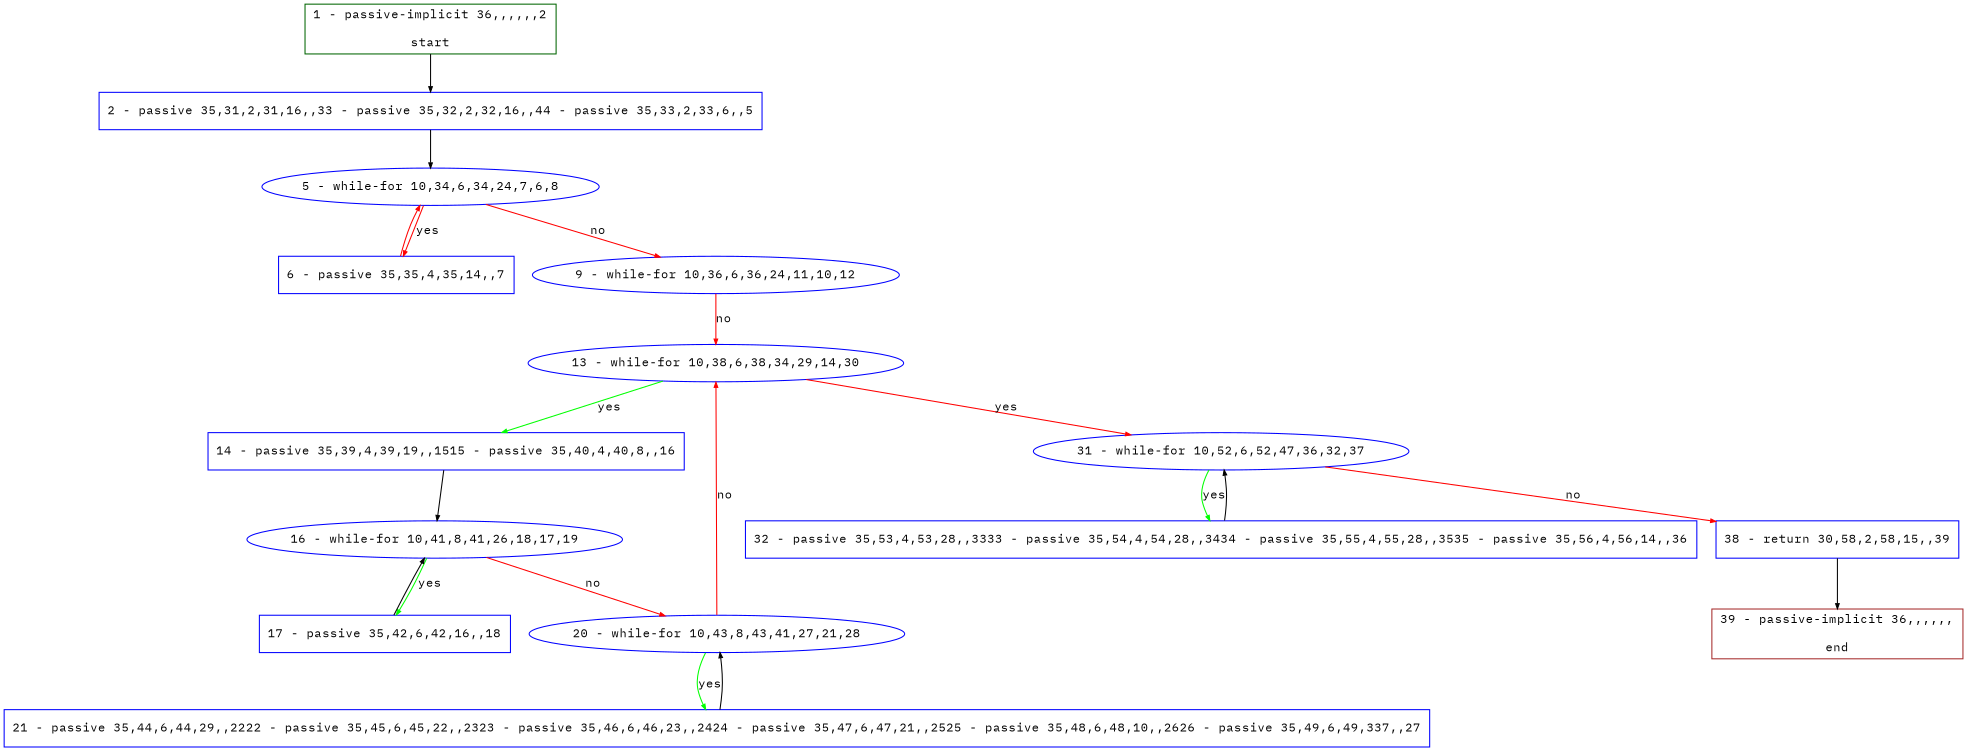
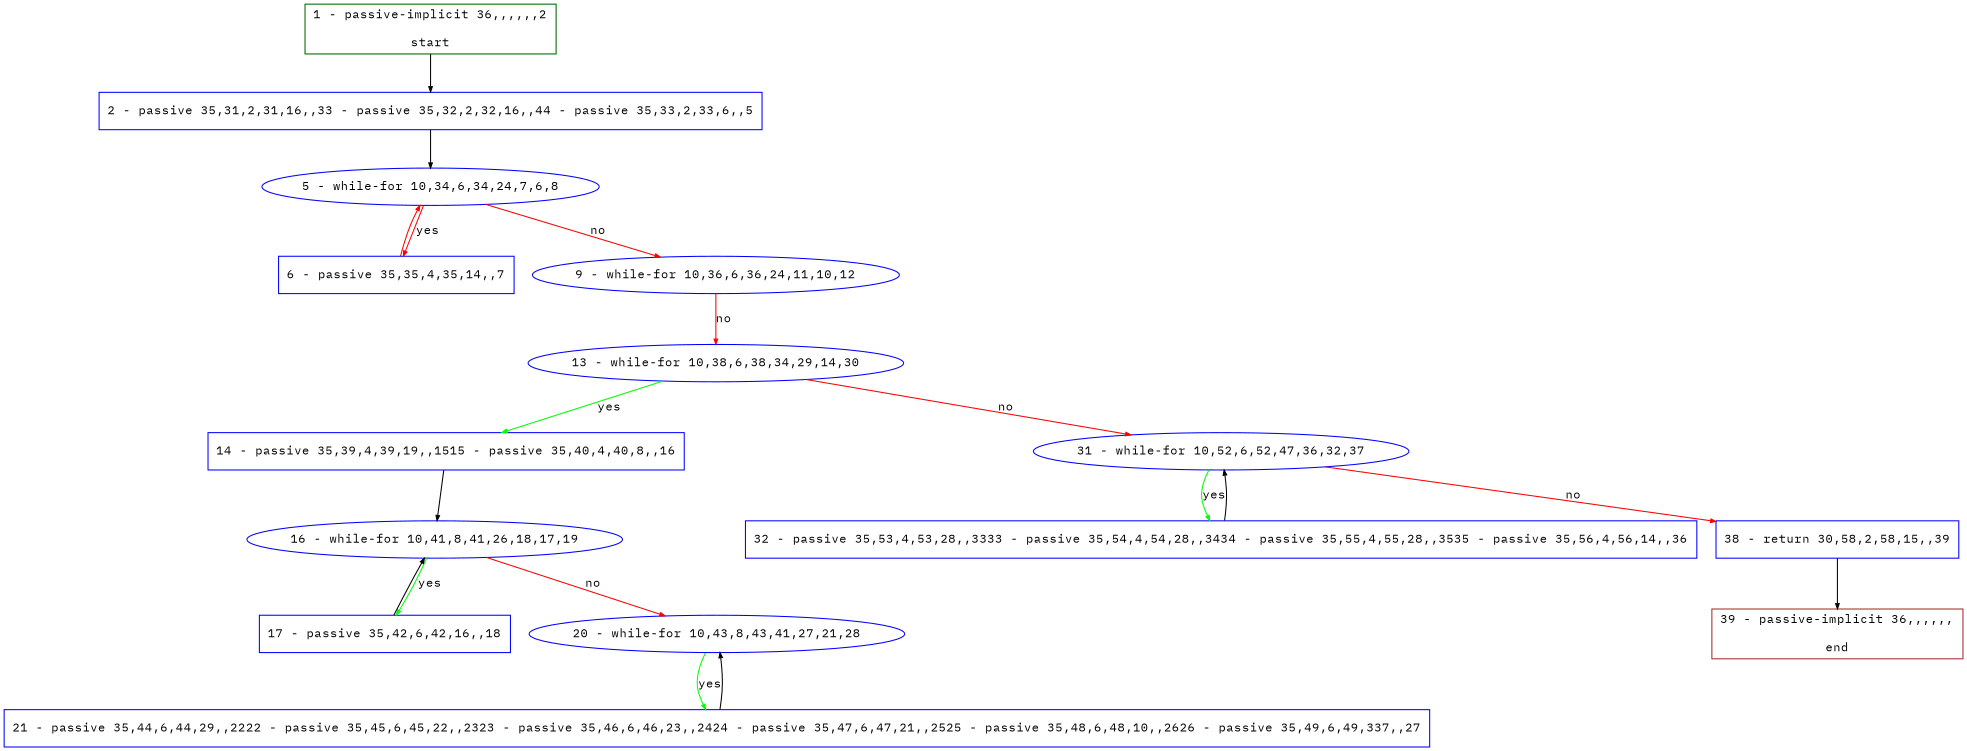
  digraph {
    bgcolor=white
    compound=true
    fillcolor="#FFFFCC"
    fontname="IBM Plex Mono"
    fontsize=12
    pack=true
    packmode=clust
    style="rounded,filled"
    node [color="#0000ff" compound=true fillcolor="#ffffff" fixedsize=false fontname="IBM Plex Mono" fontsize=12 node_initialized=no shape=box style=filled]
    edge [arrowhead=normal arrowsize=0.5 arrowtail=none color="#ff0000" compound=true dir=forward fontcolor=black fontname="IBM Plex Mono" fontsize=12]
    n1 [label="2 - passive 35,31,2,31,16,,33 - passive 35,32,2,32,16,,44 - passive 35,33,2,33,6,,5"]
    n2 [label="5 - while-for 10,34,6,34,24,7,6,8" shape=oval]
    n3 [label="6 - passive 35,35,4,35,14,,7"]
    n4 [label="9 - while-for 10,36,6,36,24,11,10,12" shape=oval]
    n5 [color="#006400" label="1 - passive-implicit 36,,,,,,2\n\nstart"]
    n6 [label="13 - while-for 10,38,6,38,34,29,14,30" shape=oval]
    n7 [label="14 - passive 35,39,4,39,19,,1515 - passive 35,40,4,40,8,,16"]
    n8 [label="31 - while-for 10,52,6,52,47,36,32,37" shape=oval]
    n9 [label="16 - while-for 10,41,8,41,26,18,17,19" shape=oval]
    n10 [label="32 - passive 35,53,4,53,28,,3333 - passive 35,54,4,54,28,,3434 - passive 35,55,4,55,28,,3535 - passive 35,56,4,56,14,,36"]
    n11 [label="38 - return 30,58,2,58,15,,39"]
    n12 [label="17 - passive 35,42,6,42,16,,18"]
    n13 [label="20 - while-for 10,43,8,43,41,27,21,28" shape=oval]
    n14 [color="#a52a2a" label="39 - passive-implicit 36,,,,,,\n\nend"]
    n15 [label="21 - passive 35,44,6,44,29,,2222 - passive 35,45,6,45,22,,2323 - passive 35,46,6,46,23,,2424 - passive 35,47,6,47,21,,2525 - passive 35,48,6,48,10,,2626 - passive 35,49,6,49,337,,27"]
    n1 -> n2 [color="#000000"]
    n2 -> n3 [label=yes]
    n2 -> n4 [label=no]
    n3 -> n2
    n4 -> n6 [label=no]
    n5 -> n1 [color="#000000"]
    n6 -> n7 [color="#00ff00" label=yes]
-   n6 -> n8 [label=yes]
+   n6 -> n8 [label=no]
    n7 -> n9 [color="#000000"]
    n8 -> n10 [color="#00ff00" label=yes]
    n8 -> n11 [label=no]
    n9 -> n12 [color="#00ff00" label=yes]
    n9 -> n13 [label=no]
    n10 -> n8 [color="#000000"]
    n11 -> n14 [color="#000000"]
    n12 -> n9 [color="#000000"]
-   n13 -> n6 [label=no]
    n13 -> n15 [color="#00ff00" label=yes]
    n15 -> n13 [color="#000000"]
  }
